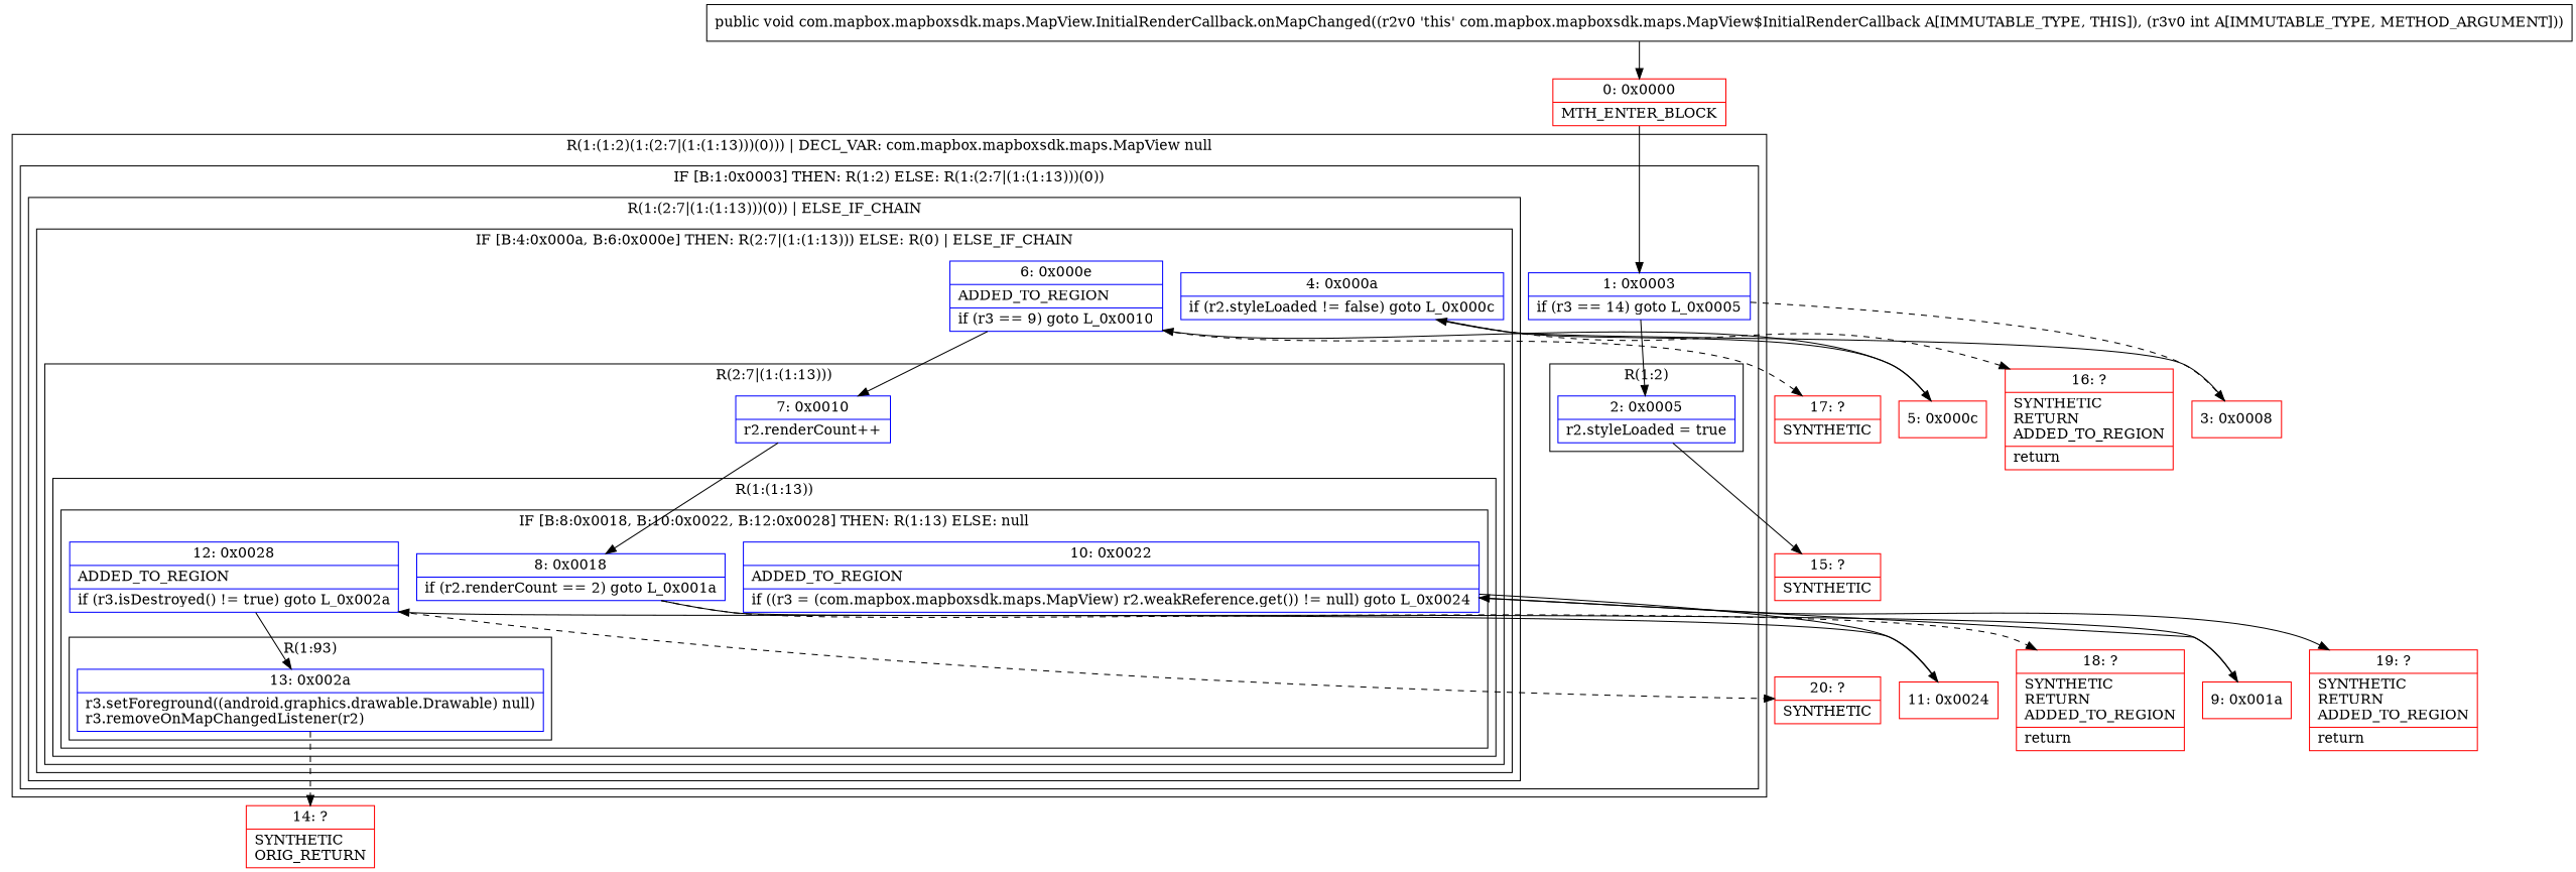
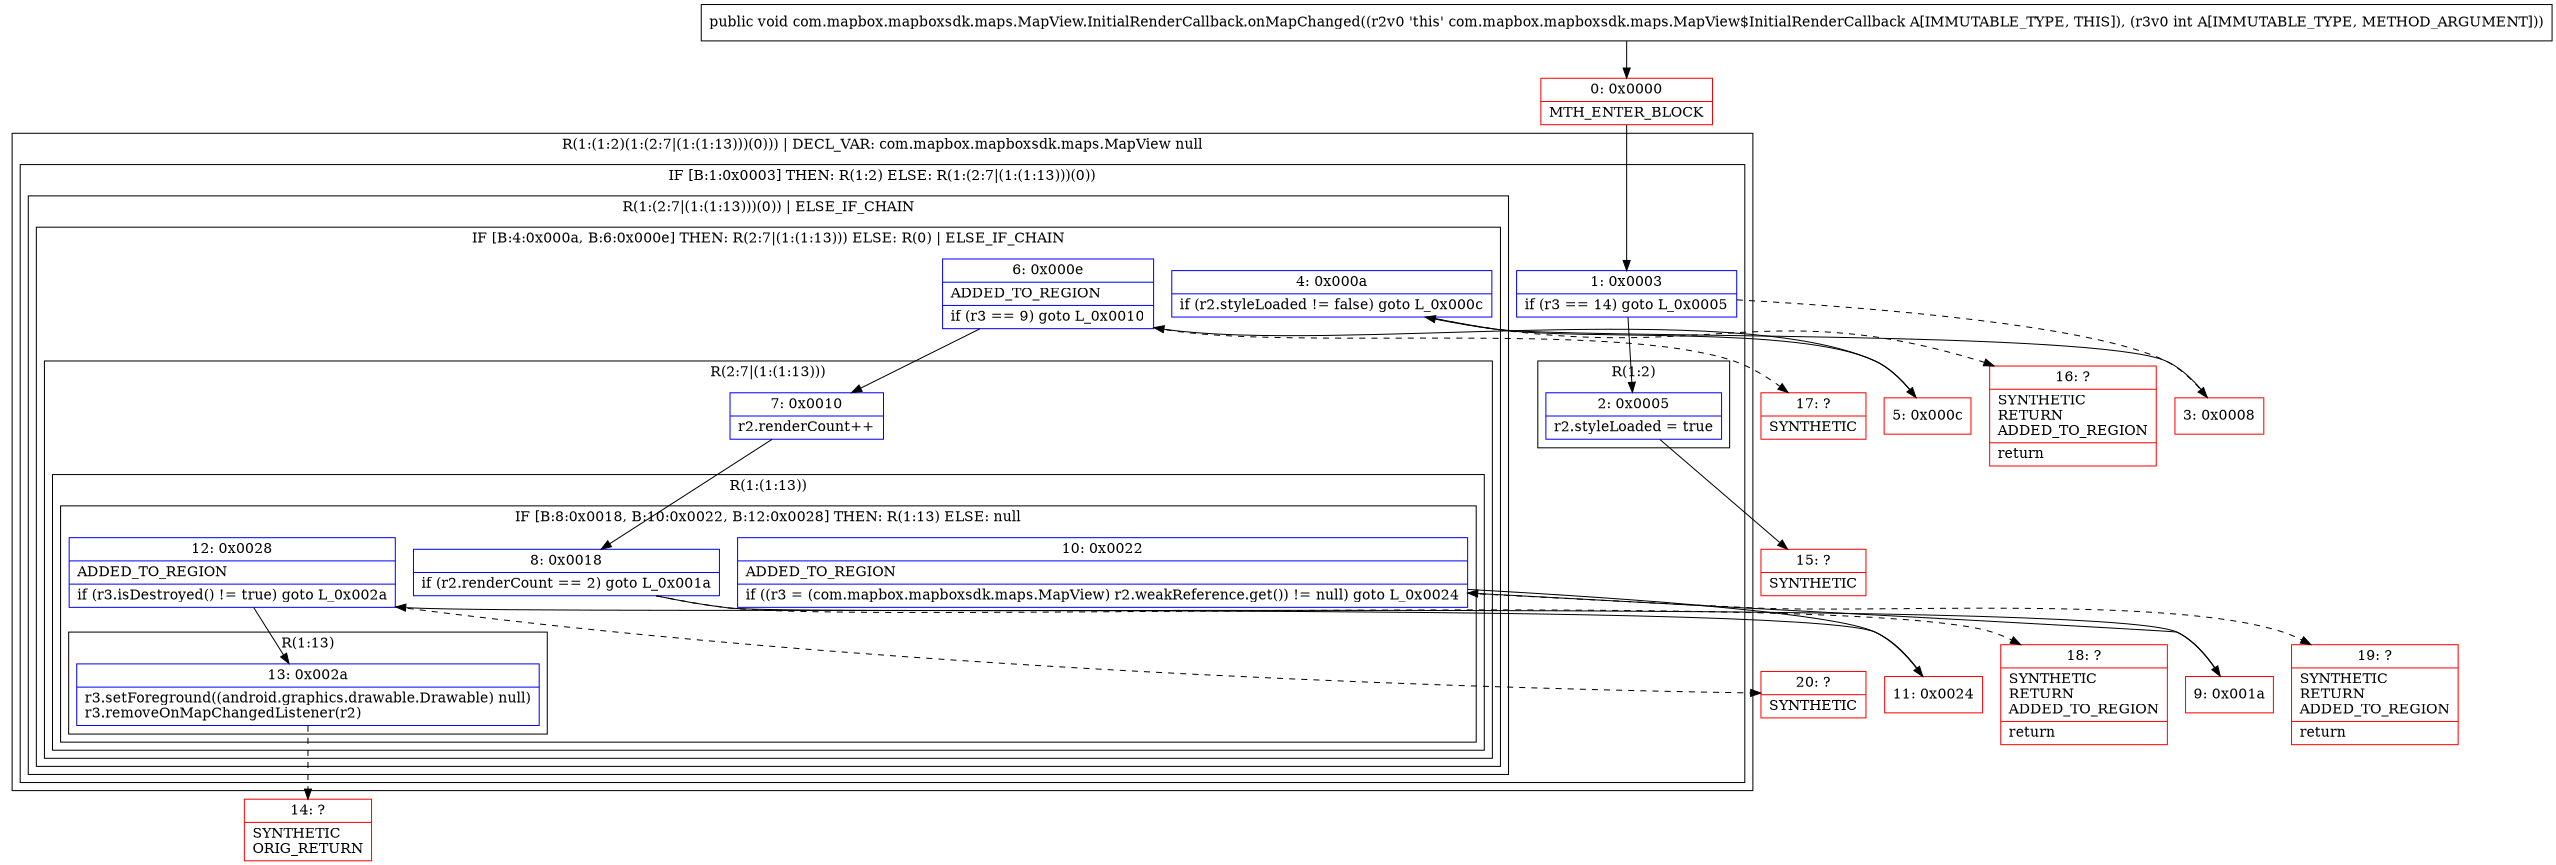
  digraph {
    node [color=red shape=record]
    n1 [color=blue label="{2\:\ 0x0005|r2.styleLoaded = true\l}"]
    n2 [color=blue label="{13\:\ 0x002a|r3.setForeground((android.graphics.drawable.Drawable) null)\lr3.removeOnMapChangedListener(r2)\l}"]
    n3 [color=blue label="{8\:\ 0x0018|if (r2.renderCount == 2) goto L_0x001a\l}"]
    n4 [color=blue label="{10\:\ 0x0022|ADDED_TO_REGION\l|if ((r3 = (com.mapbox.mapboxsdk.maps.MapView) r2.weakReference.get()) != null) goto L_0x0024\l}"]
    n5 [color=blue label="{12\:\ 0x0028|ADDED_TO_REGION\l|if (r3.isDestroyed() != true) goto L_0x002a\l}"]
    n6 [color=blue label="{7\:\ 0x0010|r2.renderCount++\l}"]
    n7 [color=blue label="{4\:\ 0x000a|if (r2.styleLoaded != false) goto L_0x000c\l}"]
    n8 [color=blue label="{6\:\ 0x000e|ADDED_TO_REGION\l|if (r3 == 9) goto L_0x0010\l}"]
    n9 [color=blue label="{1\:\ 0x0003|if (r3 == 14) goto L_0x0005\l}"]
    n10 [label="{15\:\ ?|SYNTHETIC\l}"]
    n11 [label="{14\:\ ?|SYNTHETIC\lORIG_RETURN\l}"]
    n12 [label="{9\:\ 0x001a}"]
    n13 [label="{18\:\ ?|SYNTHETIC\lRETURN\lADDED_TO_REGION\l|return\l}"]
    n14 [label="{11\:\ 0x0024}"]
    n15 [label="{19\:\ ?|SYNTHETIC\lRETURN\lADDED_TO_REGION\l|return\l}"]
    n16 [label="{20\:\ ?|SYNTHETIC\l}"]
    n17 [label="{5\:\ 0x000c}"]
    n18 [label="{16\:\ ?|SYNTHETIC\lRETURN\lADDED_TO_REGION\l|return\l}"]
    n19 [label="{17\:\ ?|SYNTHETIC\l}"]
    n20 [label="{3\:\ 0x0008}"]
    n21 [label="{0\:\ 0x0000|MTH_ENTER_BLOCK\l}"]
    n22 [label="{public void com.mapbox.mapboxsdk.maps.MapView.InitialRenderCallback.onMapChanged((r2v0 'this' com.mapbox.mapboxsdk.maps.MapView$InitialRenderCallback A[IMMUTABLE_TYPE, THIS]), (r3v0 int A[IMMUTABLE_TYPE, METHOD_ARGUMENT])) }" color=""]
    subgraph cluster_1 {
      label="R(1:(1:2)(1:(2:7|(1:(1:13)))(0))) | DECL_VAR: com.mapbox.mapboxsdk.maps.MapView null\l"
      subgraph cluster_2 {
        label="IF [B:1:0x0003] THEN: R(1:2) ELSE: R(1:(2:7|(1:(1:13)))(0))"
        n9
        subgraph cluster_3 {
          label="R(1:2)"
          n1
        }
        subgraph cluster_4 {
          label="R(1:(2:7|(1:(1:13)))(0)) | ELSE_IF_CHAIN\l"
          subgraph cluster_5 {
            label="IF [B:4:0x000a, B:6:0x000e] THEN: R(2:7|(1:(1:13))) ELSE: R(0) | ELSE_IF_CHAIN\l"
            n7
            n8
            subgraph cluster_6 {
              label="R(2:7|(1:(1:13)))"
              n6
              subgraph cluster_7 {
                label="R(1:(1:13))"
                subgraph cluster_8 {
                  label="IF [B:8:0x0018, B:10:0x0022, B:12:0x0028] THEN: R(1:13) ELSE: null"
                  n3
                  n4
                  n5
                  subgraph cluster_9 {
-                   label="R(1:93)"
+                   label="R(1:13)"
                    n2
                  }
                }
              }
            }
            subgraph cluster_10 {
              label="R(0)"
            }
          }
        }
      }
    }
    n1 -> n10
    n2 -> n11 [style=dashed]
    n3 -> n12
    n3 -> n13 [style=dashed]
    n4 -> n14
-   n4 -> n15 [style=solid]
+   n4 -> n15 [style=dashed]
    n5 -> n2
    n5 -> n16 [style=dashed]
    n6 -> n3
    n7 -> n17
    n7 -> n18 [style=dashed]
    n8 -> n6
    n8 -> n19 [style=dashed]
    n9 -> n1
    n9 -> n20 [style=dashed]
    n12 -> n4
    n14 -> n5
    n17 -> n8
    n20 -> n7
    n21 -> n9
    n22 -> n21
  }
